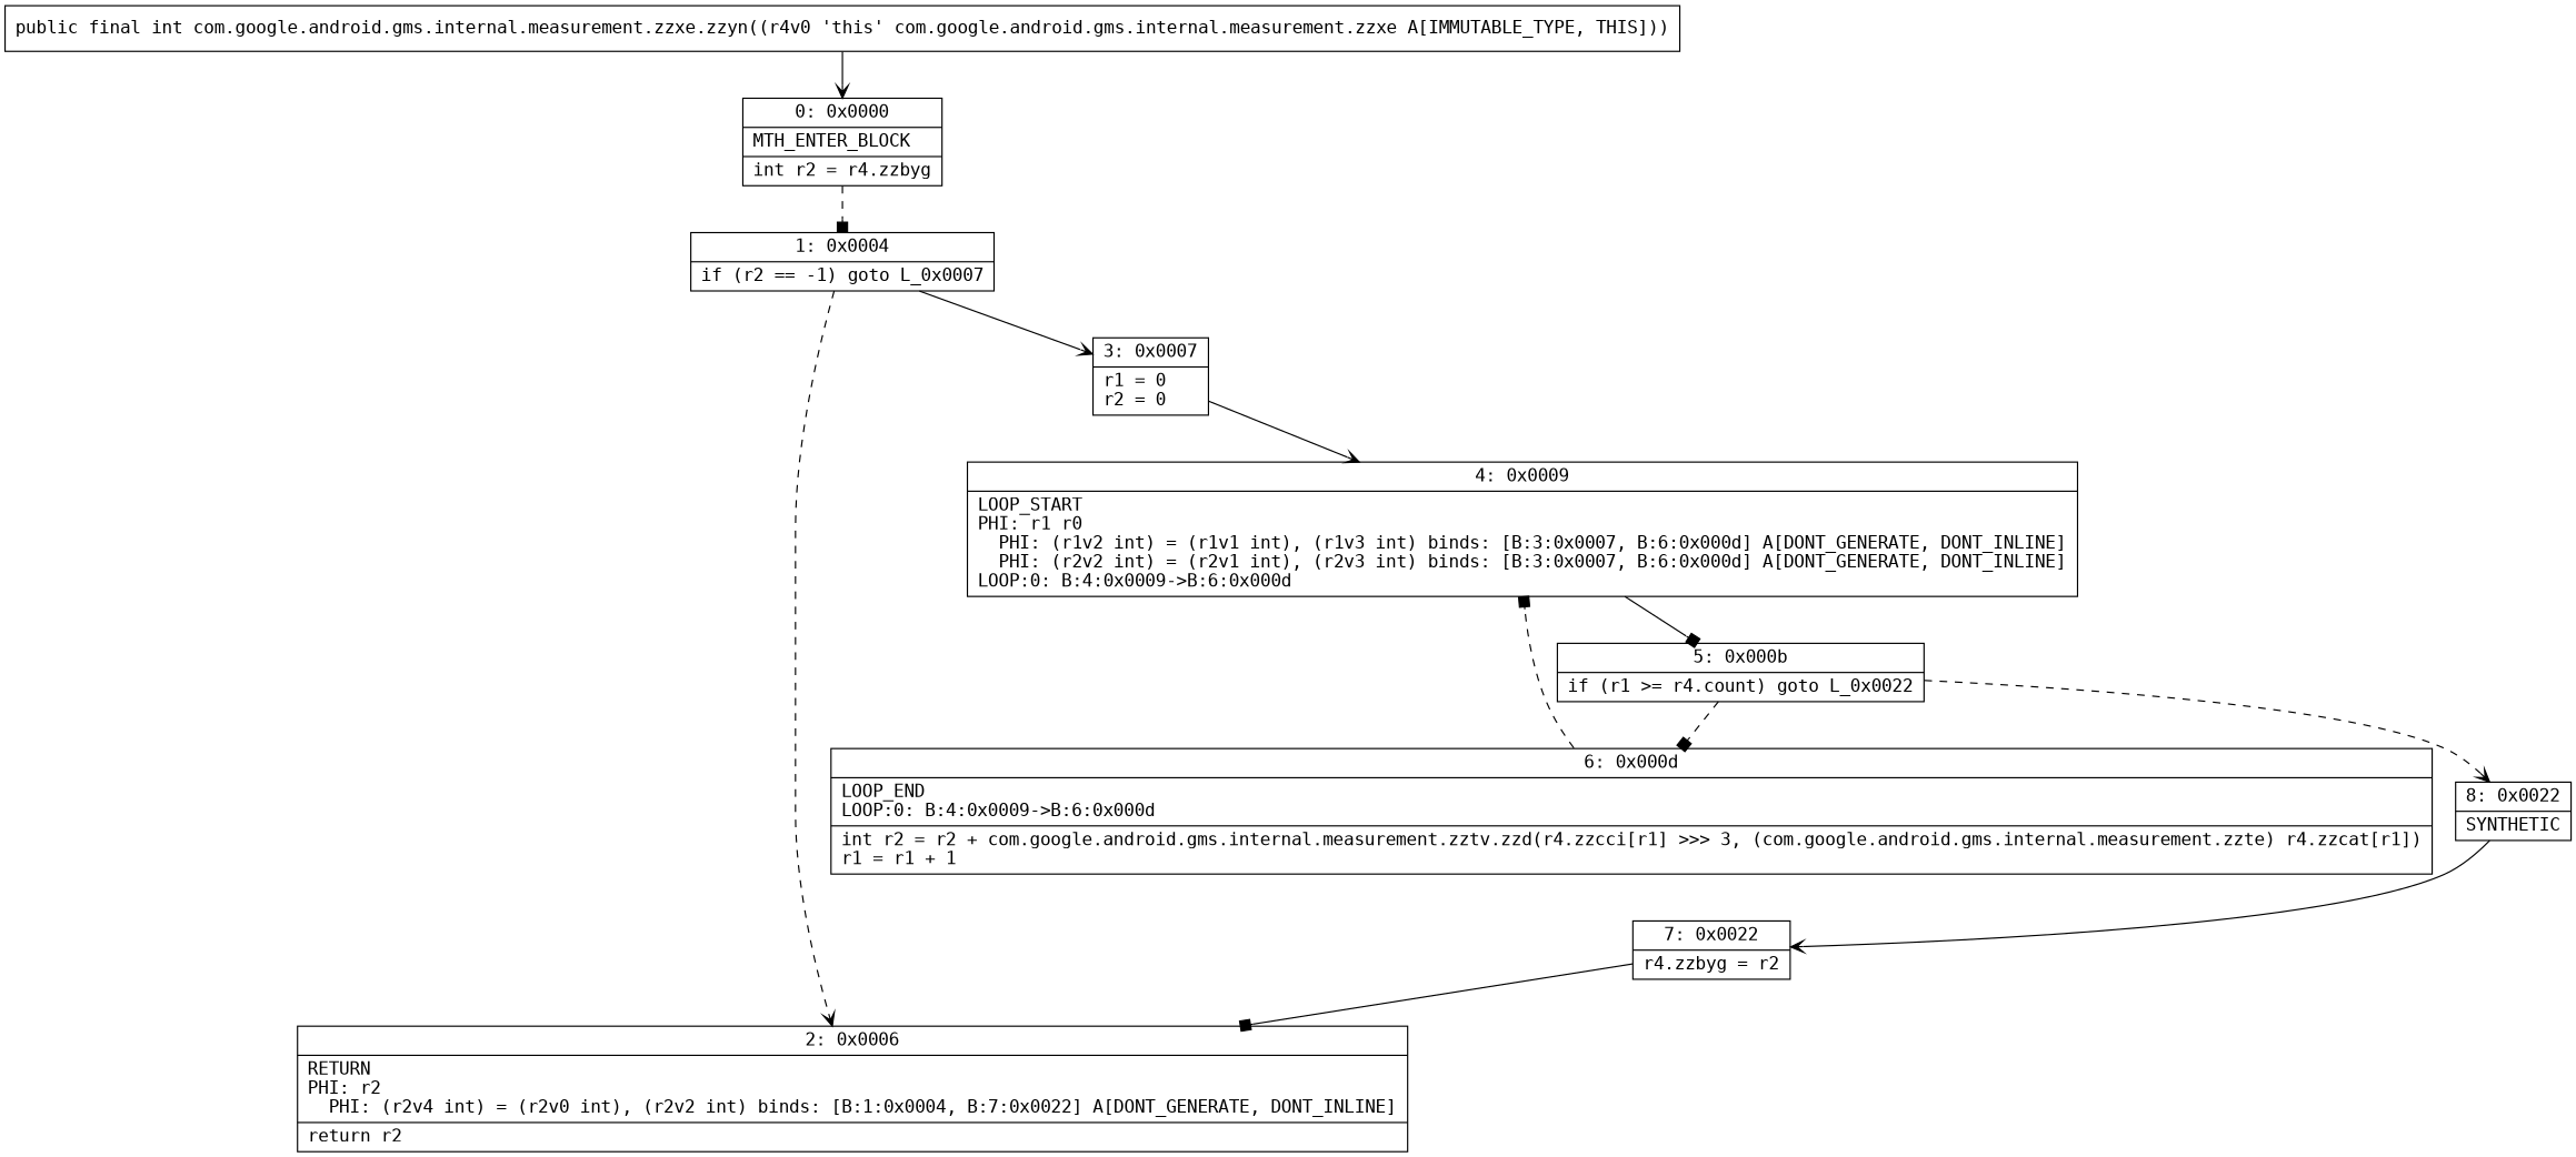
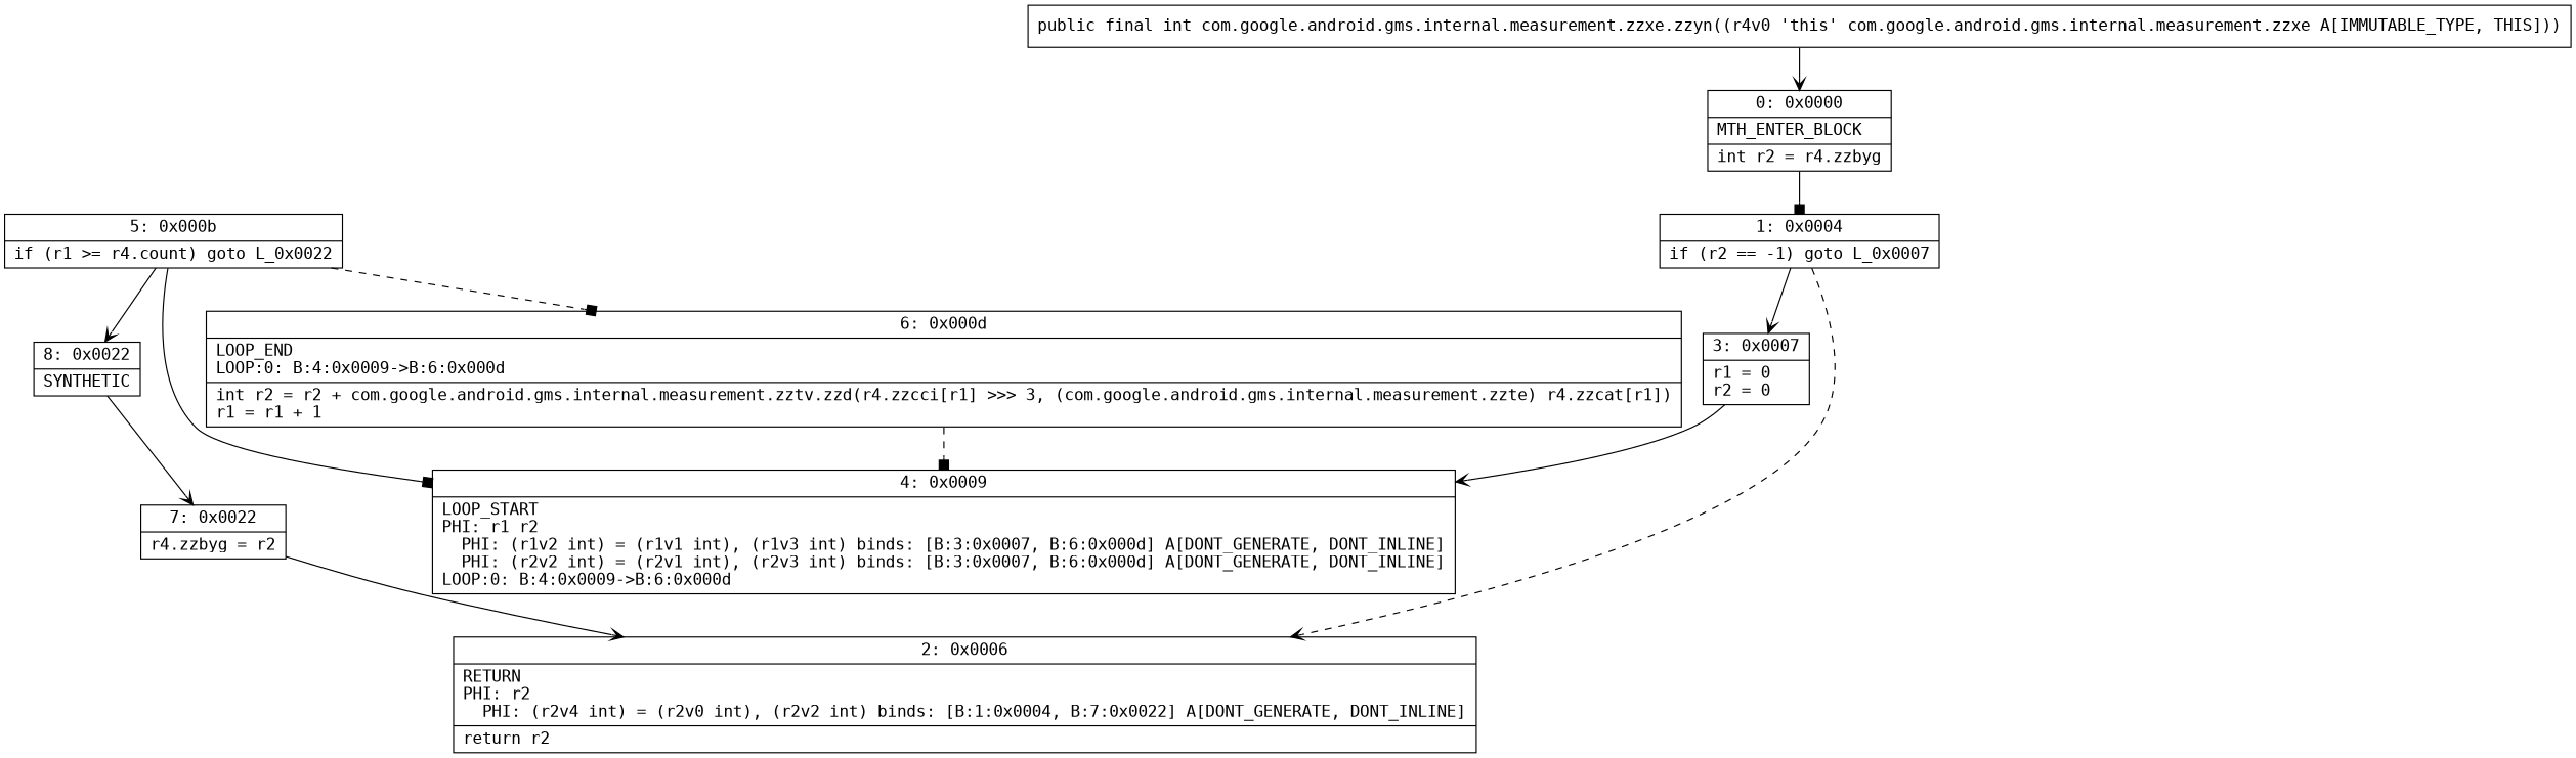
  digraph {
    fontname="DejaVu Sans Mono"
    node [fontname="DejaVu Sans Mono" shape=record]
    edge [arrowhead=vee fontname="DejaVu Sans Mono"]
    n1 [label="{0\:\ 0x0000|MTH_ENTER_BLOCK\l|int r2 = r4.zzbyg\l}"]
    n2 [label="{1\:\ 0x0004|if (r2 == \-1) goto L_0x0007\l}"]
    n3 [label="{2\:\ 0x0006|RETURN\lPHI: r2 \l  PHI: (r2v4 int) = (r2v0 int), (r2v2 int) binds: [B:1:0x0004, B:7:0x0022] A[DONT_GENERATE, DONT_INLINE]\l|return r2\l}"]
    n4 [label="{3\:\ 0x0007|r1 = 0\lr2 = 0\l}"]
-   n5 [label="{4\:\ 0x0009|LOOP_START\lPHI: r1 r0 \l  PHI: (r1v2 int) = (r1v1 int), (r1v3 int) binds: [B:3:0x0007, B:6:0x000d] A[DONT_GENERATE, DONT_INLINE]\l  PHI: (r2v2 int) = (r2v1 int), (r2v3 int) binds: [B:3:0x0007, B:6:0x000d] A[DONT_GENERATE, DONT_INLINE]\lLOOP:0: B:4:0x0009\-\>B:6:0x000d\l}"]
+   n5 [label="{4\:\ 0x0009|LOOP_START\lPHI: r1 r2 \l  PHI: (r1v2 int) = (r1v1 int), (r1v3 int) binds: [B:3:0x0007, B:6:0x000d] A[DONT_GENERATE, DONT_INLINE]\l  PHI: (r2v2 int) = (r2v1 int), (r2v3 int) binds: [B:3:0x0007, B:6:0x000d] A[DONT_GENERATE, DONT_INLINE]\lLOOP:0: B:4:0x0009\-\>B:6:0x000d\l}"]
    n6 [label="{5\:\ 0x000b|if (r1 \>= r4.count) goto L_0x0022\l}"]
    n7 [label="{6\:\ 0x000d|LOOP_END\lLOOP:0: B:4:0x0009\-\>B:6:0x000d\l|int r2 = r2 + com.google.android.gms.internal.measurement.zztv.zzd(r4.zzcci[r1] \>\>\> 3, (com.google.android.gms.internal.measurement.zzte) r4.zzcat[r1])\lr1 = r1 + 1\l}"]
    n8 [label="{8\:\ 0x0022|SYNTHETIC\l}"]
    n9 [label="{7\:\ 0x0022|r4.zzbyg = r2\l}"]
    n10 [label="{public final int com.google.android.gms.internal.measurement.zzxe.zzyn((r4v0 'this' com.google.android.gms.internal.measurement.zzxe A[IMMUTABLE_TYPE, THIS])) }"]
-   n1 -> n2 [arrowhead=box style=dashed]
+   n1 -> n2 [arrowhead=box]
    n2 -> n3 [style=dashed]
    n2 -> n4
    n4 -> n5
-   n5 -> n6 [arrowhead=box]
+   n6 -> n5 [arrowhead=box]
    n6 -> n7 [arrowhead=box style=dashed]
-   n6 -> n8 [style=dashed]
+   n6 -> n8
    n7 -> n5 [arrowhead=box style=dashed]
    n8 -> n9
-   n9 -> n3 [arrowhead=box]
+   n9 -> n3
    n10 -> n1
  }
